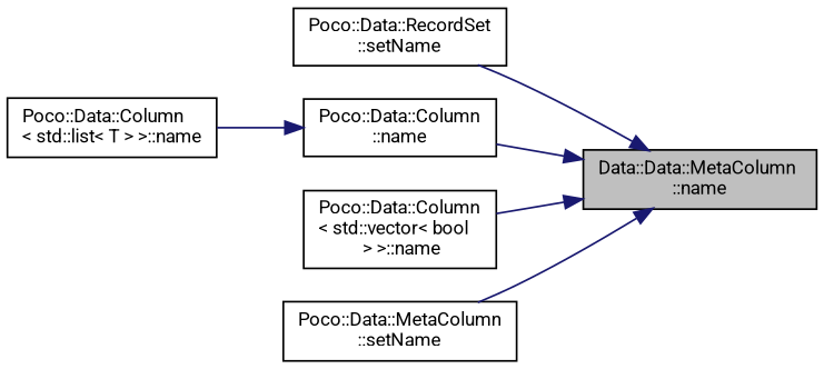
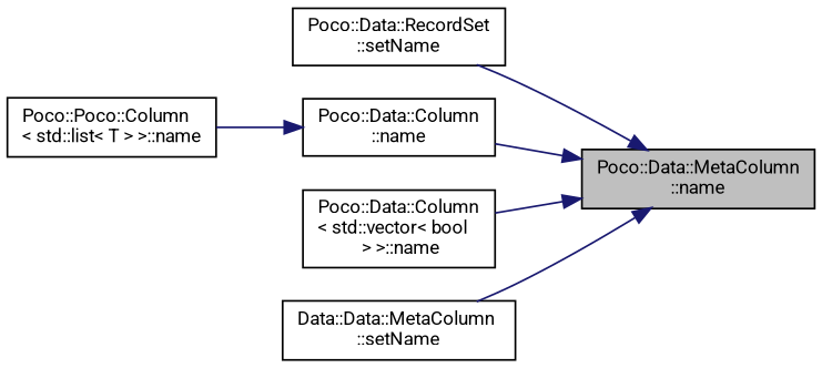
  digraph {
    fontname=Roboto
    rankdir=RL
    node [color=black fillcolor=white fontname=Roboto fontsize=10 shape=record style=filled]
    edge [color=midnightblue dir=back fontname=Roboto fontsize=10 labelfontname=Helvetica labelfontsize=10 style=solid]
-   n1 [fillcolor=grey75 fontcolor=black height=0.2 label="Data::Data::MetaColumn\l::name" width=0.4]
+   n1 [fillcolor=grey75 fontcolor=black height=0.2 label="Poco::Data::MetaColumn\l::name" width=0.4]
    n2 [height=0.2 label="Poco::Data::RecordSet\l::setName" width=0.4]
    n3 [height=0.2 label="Poco::Data::Column\l::name" width=0.4]
    n4 [height=0.2 label="Poco::Data::Column\l\< std::vector\< bool\l \> \>::name" width=0.4]
-   n5 [height=0.2 label="Poco::Data::MetaColumn\l::setName" width=0.4]
-   n6 [height=0.2 label="Poco::Data::Column\l\< std::list\< T \> \>::name" width=0.4]
+   n5 [height=0.2 label="Data::Data::MetaColumn\l::setName" width=0.4]
+   n6 [height=0.2 label="Poco::Poco::Column\l\< std::list\< T \> \>::name" width=0.4]
    n1 -> n2
    n1 -> n3
    n1 -> n4
    n1 -> n5
    n3 -> n6
  }
